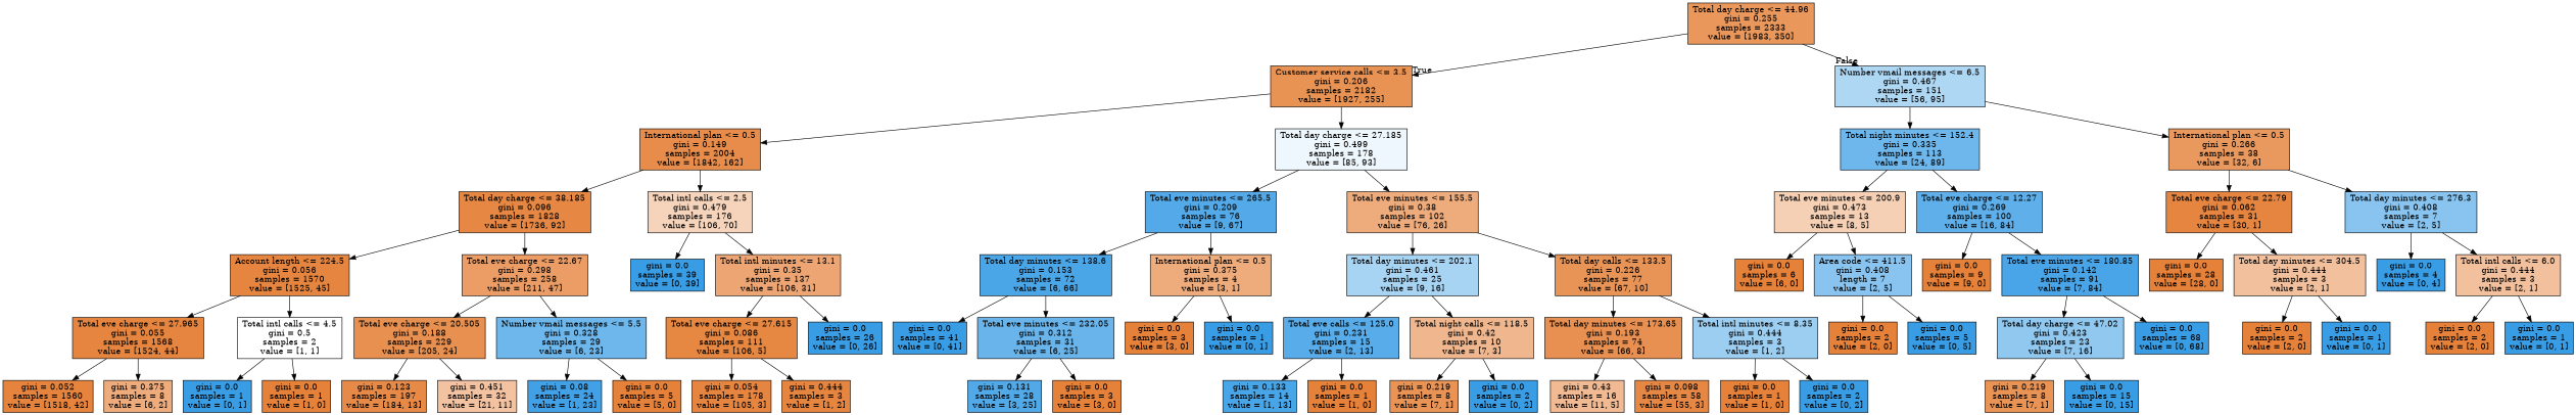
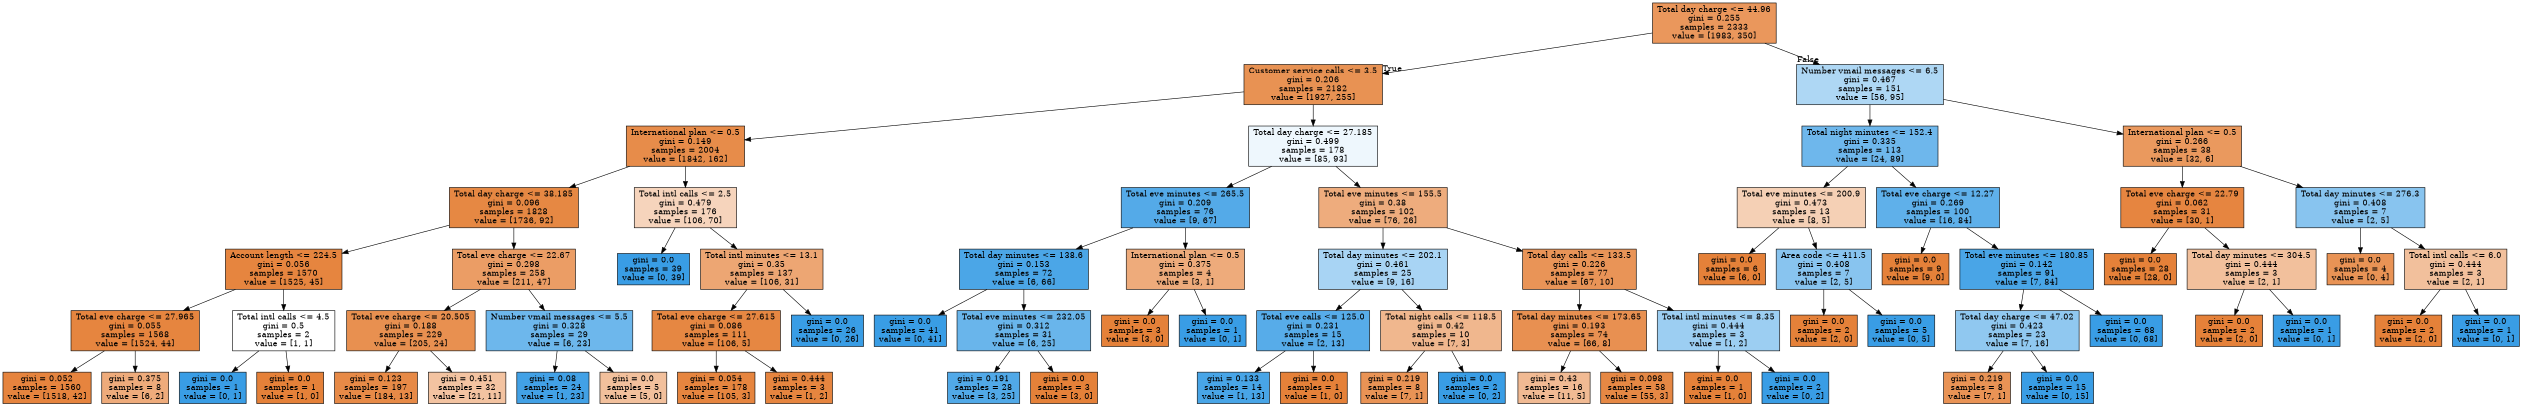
  digraph {
    node [color=black fillcolor="#399de5" shape=box style=filled]
    n1 [fillcolor="#ea975c" label="Total day charge <= 44.96\ngini = 0.255\nsamples = 2333\nvalue = [1983, 350]"]
    n2 [fillcolor="#e89253" label="Customer service calls <= 3.5\ngini = 0.206\nsamples = 2182\nvalue = [1927, 255]"]
    n3 [fillcolor="#aed7f4" label="Number vmail messages <= 6.5\ngini = 0.467\nsamples = 151\nvalue = [56, 95]"]
    n4 [fillcolor="#e78c4a" label="International plan <= 0.5\ngini = 0.149\nsamples = 2004\nvalue = [1842, 162]"]
    n5 [fillcolor="#eef7fd" label="Total day charge <= 27.185\ngini = 0.499\nsamples = 178\nvalue = [85, 93]"]
    n6 [fillcolor="#6eb7ec" label="Total night minutes <= 152.4\ngini = 0.335\nsamples = 113\nvalue = [24, 89]"]
    n7 [fillcolor="#ea995e" label="International plan <= 0.5\ngini = 0.266\nsamples = 38\nvalue = [32, 6]"]
    n8 [fillcolor="#e68843" label="Total day charge <= 38.185\ngini = 0.096\nsamples = 1828\nvalue = [1736, 92]"]
    n9 [fillcolor="#f6d4bc" label="Total intl calls <= 2.5\ngini = 0.479\nsamples = 176\nvalue = [106, 70]"]
    n10 [fillcolor="#54aae8" label="Total eve minutes <= 265.5\ngini = 0.209\nsamples = 76\nvalue = [9, 67]"]
    n11 [fillcolor="#eeac7d" label="Total eve minutes <= 155.5\ngini = 0.38\nsamples = 102\nvalue = [76, 26]"]
    n12 [fillcolor="#e6853f" label="Account length <= 224.5\ngini = 0.056\nsamples = 1570\nvalue = [1525, 45]"]
    n13 [fillcolor="#eb9d65" label="Total eve charge <= 22.67\ngini = 0.298\nsamples = 258\nvalue = [211, 47]"]
    n14 [label="gini = 0.0\nsamples = 39\nvalue = [0, 39]"]
    n15 [fillcolor="#eda673" label="Total intl minutes <= 13.1\ngini = 0.35\nsamples = 137\nvalue = [106, 31]"]
    n16 [fillcolor="#e6853f" label="Total eve charge <= 27.965\ngini = 0.055\nsamples = 1568\nvalue = [1524, 44]"]
    n17 [fillcolor="#ffffff" label="Total intl calls <= 4.5\ngini = 0.5\nsamples = 2\nvalue = [1, 1]"]
    n18 [fillcolor="#e89050" label="Total eve charge <= 20.505\ngini = 0.188\nsamples = 229\nvalue = [205, 24]"]
    n19 [fillcolor="#6db7ec" label="Number vmail messages <= 5.5\ngini = 0.328\nsamples = 29\nvalue = [6, 23]"]
    n20 [fillcolor="#e6843e" label="gini = 0.052\nsamples = 1560\nvalue = [1518, 42]"]
    n21 [fillcolor="#eeab7b" label="gini = 0.375\nsamples = 8\nvalue = [6, 2]"]
    n22 [label="gini = 0.0\nsamples = 1\nvalue = [0, 1]"]
    n23 [fillcolor="#e58139" label="gini = 0.0\nsamples = 1\nvalue = [1, 0]"]
    n24 [fillcolor="#e78a47" label="gini = 0.123\nsamples = 197\nvalue = [184, 13]"]
    n25 [fillcolor="#f3c3a1" label="gini = 0.451\nsamples = 32\nvalue = [21, 11]"]
    n26 [fillcolor="#42a1e6" label="gini = 0.08\nsamples = 24\nvalue = [1, 23]"]
-   n27 [fillcolor="#e58139" label="gini = 0.0\nsamples = 5\nvalue = [5, 0]"]
+   n27 [fillcolor="#f2c09c" label="gini = 0.0\nsamples = 5\nvalue = [5, 0]"]
    n28 [fillcolor="#e68742" label="Total eve charge <= 27.615\ngini = 0.086\nsamples = 111\nvalue = [106, 5]"]
    n29 [label="gini = 0.0\nsamples = 26\nvalue = [0, 26]"]
    n30 [fillcolor="#e6853f" label="gini = 0.054\nsamples = 178\nvalue = [105, 3]"]
    n31 [fillcolor="#e6853f" label="gini = 0.444\nsamples = 3\nvalue = [1, 2]"]
    n32 [fillcolor="#4ba6e7" label="Total day minutes <= 138.6\ngini = 0.153\nsamples = 72\nvalue = [6, 66]"]
    n33 [fillcolor="#eeab7b" label="International plan <= 0.5\ngini = 0.375\nsamples = 4\nvalue = [3, 1]"]
    n34 [fillcolor="#a8d4f4" label="Total day minutes <= 202.1\ngini = 0.461\nsamples = 25\nvalue = [9, 16]"]
    n35 [fillcolor="#e99457" label="Total day calls <= 133.5\ngini = 0.226\nsamples = 77\nvalue = [67, 10]"]
    n36 [label="gini = 0.0\nsamples = 41\nvalue = [0, 41]"]
    n37 [fillcolor="#69b5eb" label="Total eve minutes <= 232.05\ngini = 0.312\nsamples = 31\nvalue = [6, 25]"]
    n38 [fillcolor="#e58139" label="gini = 0.0\nsamples = 3\nvalue = [3, 0]"]
    n39 [label="gini = 0.0\nsamples = 1\nvalue = [0, 1]"]
-   n40 [fillcolor="#51a9e8" label="gini = 0.131\nsamples = 28\nvalue = [3, 25]"]
+   n40 [fillcolor="#51a9e8" label="gini = 0.191\nsamples = 28\nvalue = [3, 25]"]
    n41 [fillcolor="#e58139" label="gini = 0.0\nsamples = 3\nvalue = [3, 0]"]
    n42 [fillcolor="#57ace9" label="Total eve calls <= 125.0\ngini = 0.231\nsamples = 15\nvalue = [2, 13]"]
    n43 [fillcolor="#f0b78e" label="Total night calls <= 118.5\ngini = 0.42\nsamples = 10\nvalue = [7, 3]"]
    n44 [fillcolor="#e89051" label="Total day minutes <= 173.65\ngini = 0.193\nsamples = 74\nvalue = [66, 8]"]
    n45 [fillcolor="#9ccef2" label="Total intl minutes <= 8.35\ngini = 0.444\nsamples = 3\nvalue = [1, 2]"]
    n46 [fillcolor="#48a5e7" label="gini = 0.133\nsamples = 14\nvalue = [1, 13]"]
    n47 [fillcolor="#e58139" label="gini = 0.0\nsamples = 1\nvalue = [1, 0]"]
    n48 [fillcolor="#e99355" label="gini = 0.219\nsamples = 8\nvalue = [7, 1]"]
    n49 [label="gini = 0.0\nsamples = 2\nvalue = [0, 2]"]
    n50 [fillcolor="#f1ba93" label="gini = 0.43\nsamples = 16\nvalue = [11, 5]"]
    n51 [fillcolor="#e68844" label="gini = 0.098\nsamples = 58\nvalue = [55, 3]"]
    n52 [fillcolor="#e58139" label="gini = 0.0\nsamples = 1\nvalue = [1, 0]"]
    n53 [label="gini = 0.0\nsamples = 2\nvalue = [0, 2]"]
    n54 [fillcolor="#f5d0b5" label="Total eve minutes <= 200.9\ngini = 0.473\nsamples = 13\nvalue = [8, 5]"]
    n55 [fillcolor="#5fb0ea" label="Total eve charge <= 12.27\ngini = 0.269\nsamples = 100\nvalue = [16, 84]"]
    n56 [fillcolor="#e68540" label="Total eve charge <= 22.79\ngini = 0.062\nsamples = 31\nvalue = [30, 1]"]
    n57 [fillcolor="#88c4ef" label="Total day minutes <= 276.3\ngini = 0.408\nsamples = 7\nvalue = [2, 5]"]
    n58 [fillcolor="#e58139" label="gini = 0.0\nsamples = 6\nvalue = [6, 0]"]
-   n59 [fillcolor="#88c4ef" label="Area code <= 411.5\ngini = 0.408\nlength = 7\nvalue = [2, 5]"]
+   n59 [fillcolor="#88c4ef" label="Area code <= 411.5\ngini = 0.408\nsamples = 7\nvalue = [2, 5]"]
    n60 [fillcolor="#e58139" label="gini = 0.0\nsamples = 9\nvalue = [9, 0]"]
    n61 [fillcolor="#49a5e7" label="Total eve minutes <= 180.85\ngini = 0.142\nsamples = 91\nvalue = [7, 84]"]
    n62 [fillcolor="#e58139" label="gini = 0.0\nsamples = 2\nvalue = [2, 0]"]
    n63 [label="gini = 0.0\nsamples = 5\nvalue = [0, 5]"]
    n64 [fillcolor="#90c8f0" label="Total day charge <= 47.02\ngini = 0.423\nsamples = 23\nvalue = [7, 16]"]
    n65 [label="gini = 0.0\nsamples = 68\nvalue = [0, 68]"]
    n66 [fillcolor="#e99355" label="gini = 0.219\nsamples = 8\nvalue = [7, 1]"]
    n67 [label="gini = 0.0\nsamples = 15\nvalue = [0, 15]"]
    n68 [fillcolor="#e58139" label="gini = 0.0\nsamples = 28\nvalue = [28, 0]"]
    n69 [fillcolor="#f2c09c" label="Total day minutes <= 304.5\ngini = 0.444\nsamples = 3\nvalue = [2, 1]"]
-   n70 [label="gini = 0.0\nsamples = 4\nvalue = [0, 4]"]
+   n70 [fillcolor="#e99355" label="gini = 0.0\nsamples = 4\nvalue = [0, 4]"]
    n71 [fillcolor="#f2c09c" label="Total intl calls <= 6.0\ngini = 0.444\nsamples = 3\nvalue = [2, 1]"]
    n72 [fillcolor="#e58139" label="gini = 0.0\nsamples = 2\nvalue = [2, 0]"]
    n73 [label="gini = 0.0\nsamples = 1\nvalue = [0, 1]"]
    n74 [fillcolor="#e58139" label="gini = 0.0\nsamples = 2\nvalue = [2, 0]"]
    n75 [label="gini = 0.0\nsamples = 1\nvalue = [0, 1]"]
    n1 -> n2 [headlabel=True labelangle=45 labeldistance=2.5]
    n1 -> n3 [headlabel=False labelangle=-45 labeldistance=2.5]
    n2 -> n4
    n2 -> n5
    n3 -> n6
    n3 -> n7
    n4 -> n8
    n4 -> n9
    n5 -> n10
    n5 -> n11
    n6 -> n54
    n6 -> n55
    n7 -> n56
    n7 -> n57
    n8 -> n12
    n8 -> n13
    n9 -> n14
    n9 -> n15
    n10 -> n32
    n10 -> n33
    n11 -> n34
    n11 -> n35
    n12 -> n16
    n12 -> n17
    n13 -> n18
    n13 -> n19
    n15 -> n28
    n15 -> n29
    n16 -> n20
    n16 -> n21
    n17 -> n22
    n17 -> n23
    n18 -> n24
    n18 -> n25
    n19 -> n26
    n19 -> n27
    n28 -> n30
    n28 -> n31
    n32 -> n36
    n32 -> n37
    n33 -> n38
    n33 -> n39
    n34 -> n42
    n34 -> n43
    n35 -> n44
    n35 -> n45
    n37 -> n40
    n37 -> n41
    n42 -> n46
    n42 -> n47
    n43 -> n48
    n43 -> n49
    n44 -> n50
    n44 -> n51
    n45 -> n52
    n45 -> n53
    n54 -> n58
    n54 -> n59
    n55 -> n60
    n55 -> n61
    n56 -> n68
    n56 -> n69
    n57 -> n70
    n57 -> n71
    n59 -> n62
    n59 -> n63
    n61 -> n64
    n61 -> n65
    n64 -> n66
    n64 -> n67
    n69 -> n72
    n69 -> n73
    n71 -> n74
    n71 -> n75
  }
